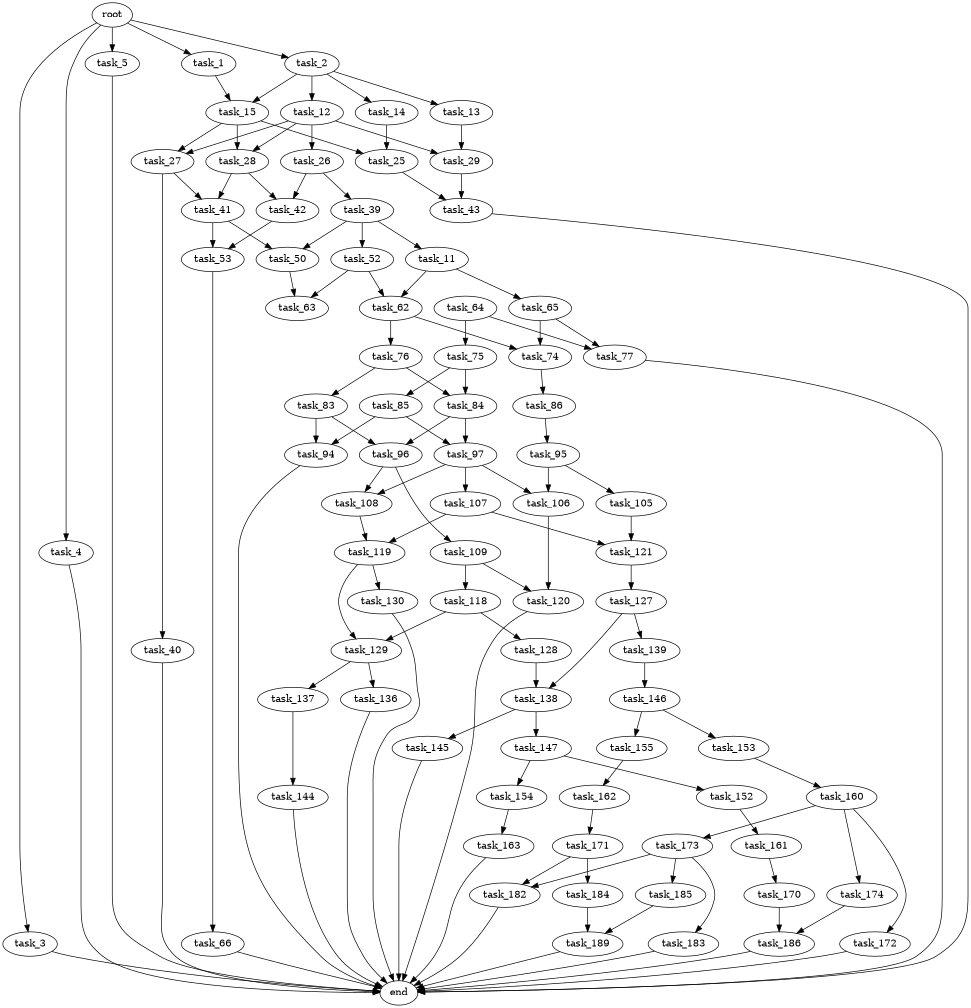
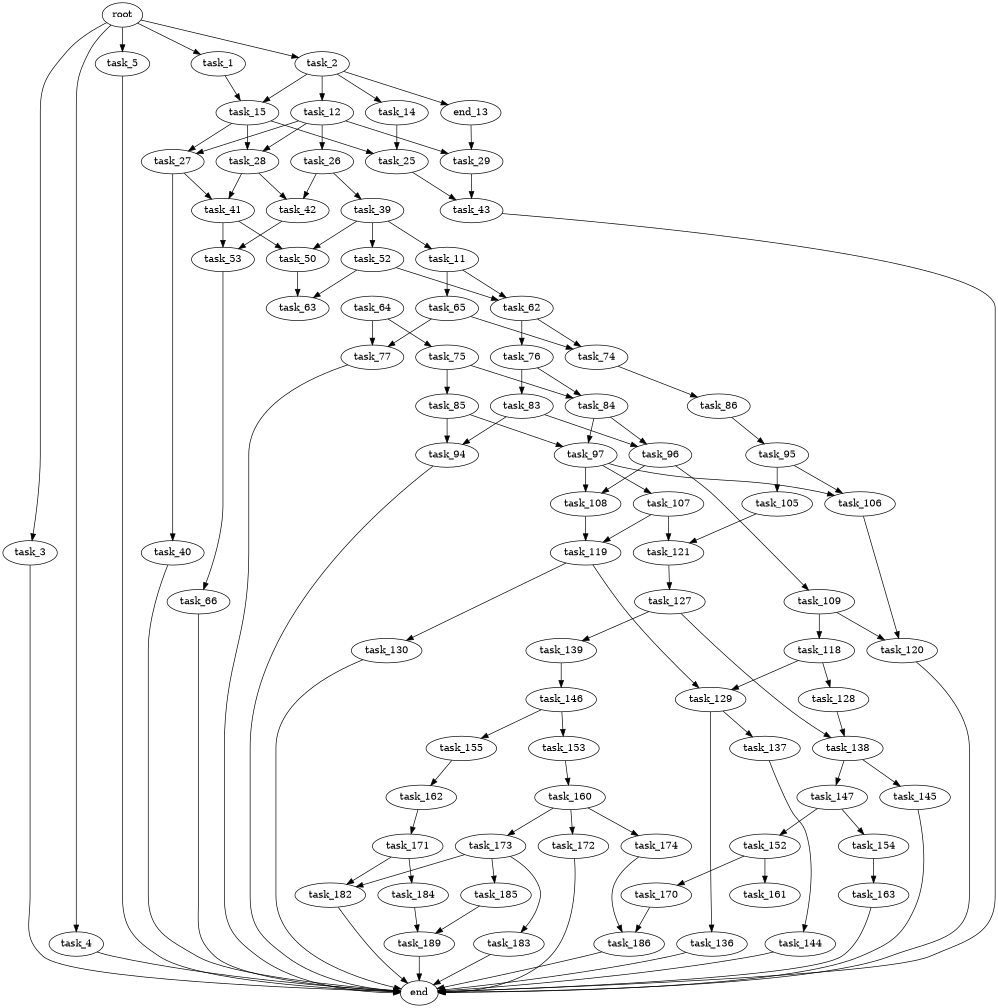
  digraph {
    root
    task_1
    task_2
    task_3
    task_4
    task_5
    task_15
    task_12
-   task_13
+   task_13 [label=end_13]
    task_14
    end
    task_27
    task_28
    task_25
    task_26
    task_29
    task_39
    task_42
    task_40
    task_41
    task_43
    task_50
    n23 [label=task_11]
    task_52
    task_53
    task_63
    task_62
    task_65
    task_66
    task_64
    task_75
    task_77
    task_74
    task_76
    task_86
    task_84
    task_83
    task_85
    task_95
    task_96
    task_97
    task_94
    task_108
    task_109
    task_106
    task_107
    task_105
    task_121
    task_120
    task_119
    task_118
    task_127
    task_129
    task_130
    task_128
    task_138
    task_136
    task_137
    task_139
    task_145
    task_147
    task_146
    task_144
    task_152
    task_154
    task_153
    task_155
    task_160
    task_162
    task_161
    task_163
    task_170
    task_172
    task_173
    task_174
    task_171
    task_182
    task_183
    task_185
    task_186
    task_184
    task_189
    root -> task_1
    root -> task_2
    root -> task_3
    root -> task_4
    root -> task_5
    task_1 -> task_15
    task_2 -> task_15
    task_2 -> task_12
    task_2 -> task_13
    task_2 -> task_14
    task_3 -> end
    task_4 -> end
    task_5 -> end
    task_15 -> task_27
    task_15 -> task_28
    task_15 -> task_25
    task_12 -> task_27
    task_12 -> task_28
    task_12 -> task_26
    task_12 -> task_29
    task_13 -> task_29
    task_14 -> task_25
    task_27 -> task_40
    task_27 -> task_41
    task_28 -> task_42
    task_28 -> task_41
    task_25 -> task_43
    task_26 -> task_39
    task_26 -> task_42
    task_29 -> task_43
    task_39 -> task_50
    task_39 -> n23
    task_39 -> task_52
    task_42 -> task_53
    task_40 -> end
    task_41 -> task_50
    task_41 -> task_53
    task_43 -> end
    task_50 -> task_63
    n23 -> task_62
    n23 -> task_65
    task_52 -> task_63
    task_52 -> task_62
    task_53 -> task_66
    task_62 -> task_74
    task_62 -> task_76
    task_65 -> task_77
    task_65 -> task_74
    task_66 -> end
    task_64 -> task_75
    task_64 -> task_77
    task_75 -> task_84
    task_75 -> task_85
    task_77 -> end
    task_74 -> task_86
    task_76 -> task_84
    task_76 -> task_83
    task_86 -> task_95
    task_84 -> task_96
    task_84 -> task_97
    task_83 -> task_96
    task_83 -> task_94
    task_85 -> task_97
    task_85 -> task_94
    task_95 -> task_106
    task_95 -> task_105
    task_96 -> task_108
    task_96 -> task_109
    task_97 -> task_108
    task_97 -> task_106
    task_97 -> task_107
    task_94 -> end
    task_108 -> task_119
    task_109 -> task_120
    task_109 -> task_118
    task_106 -> task_120
    task_107 -> task_121
    task_107 -> task_119
    task_105 -> task_121
    task_121 -> task_127
    task_120 -> end
    task_119 -> task_129
    task_119 -> task_130
    task_118 -> task_129
    task_118 -> task_128
    task_127 -> task_138
    task_127 -> task_139
    task_129 -> task_136
    task_129 -> task_137
    task_130 -> end
    task_128 -> task_138
    task_138 -> task_145
    task_138 -> task_147
    task_136 -> end
    task_137 -> task_144
    task_139 -> task_146
    task_145 -> end
    task_147 -> task_152
    task_147 -> task_154
    task_146 -> task_153
    task_146 -> task_155
    task_144 -> end
    task_152 -> task_161
    task_154 -> task_163
    task_153 -> task_160
    task_155 -> task_162
    task_160 -> task_172
    task_160 -> task_173
    task_160 -> task_174
    task_162 -> task_171
-   task_161 -> task_170
+   task_152 -> task_170
    task_163 -> end
    task_170 -> task_186
    task_172 -> end
    task_173 -> task_182
    task_173 -> task_183
    task_173 -> task_185
    task_174 -> task_186
    task_171 -> task_182
    task_171 -> task_184
    task_182 -> end
    task_183 -> end
    task_185 -> task_189
    task_186 -> end
    task_184 -> task_189
    task_189 -> end
  }
